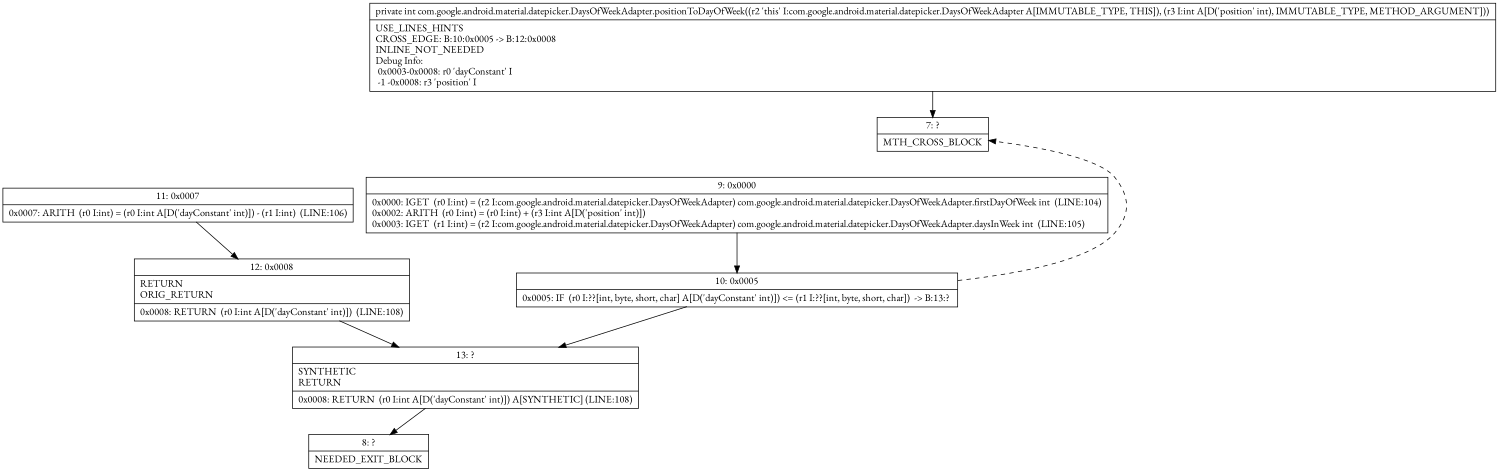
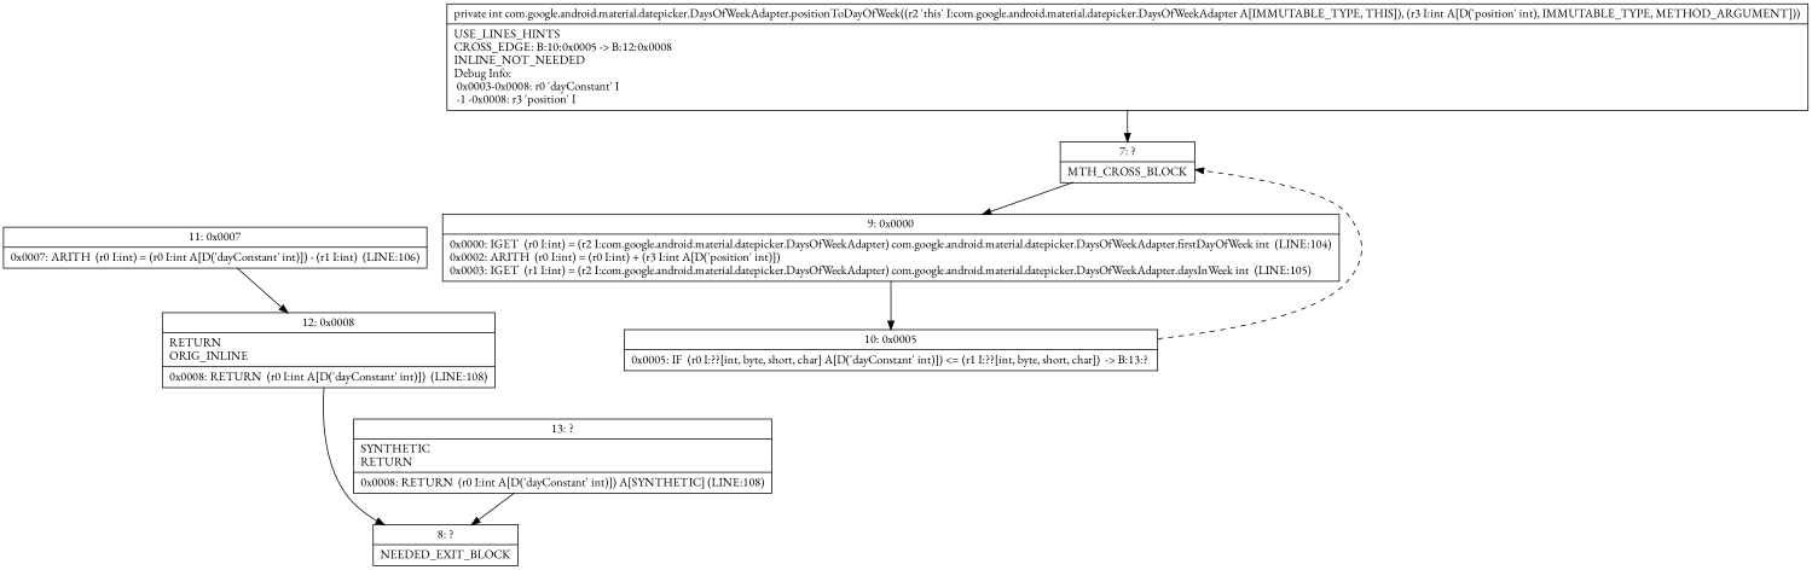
  digraph {
    fontname="EB Garamond"
    node [fontname="EB Garamond" shape=record]
    edge [fontname="EB Garamond"]
    n1 [label="{7\:\ ?|MTH_CROSS_BLOCK\l}"]
    n2 [label="{9\:\ 0x0000|0x0000: IGET  (r0 I:int) = (r2 I:com.google.android.material.datepicker.DaysOfWeekAdapter) com.google.android.material.datepicker.DaysOfWeekAdapter.firstDayOfWeek int  (LINE:104)\l0x0002: ARITH  (r0 I:int) = (r0 I:int) + (r3 I:int A[D('position' int)]) \l0x0003: IGET  (r1 I:int) = (r2 I:com.google.android.material.datepicker.DaysOfWeekAdapter) com.google.android.material.datepicker.DaysOfWeekAdapter.daysInWeek int  (LINE:105)\l}"]
    n3 [label="{10\:\ 0x0005|0x0005: IF  (r0 I:??[int, byte, short, char] A[D('dayConstant' int)]) \<= (r1 I:??[int, byte, short, char])  \-\> B:13:? \l}"]
    n4 [label="{13\:\ ?|SYNTHETIC\lRETURN\l|0x0008: RETURN  (r0 I:int A[D('dayConstant' int)]) A[SYNTHETIC] (LINE:108)\l}"]
    n5 [label="{11\:\ 0x0007|0x0007: ARITH  (r0 I:int) = (r0 I:int A[D('dayConstant' int)]) \- (r1 I:int)  (LINE:106)\l}"]
-   n6 [label="{12\:\ 0x0008|RETURN\lORIG_RETURN\l|0x0008: RETURN  (r0 I:int A[D('dayConstant' int)])  (LINE:108)\l}"]
+   n6 [label="{12\:\ 0x0008|RETURN\lORIG_INLINE\l|0x0008: RETURN  (r0 I:int A[D('dayConstant' int)])  (LINE:108)\l}"]
    n7 [label="{8\:\ ?|NEEDED_EXIT_BLOCK\l}"]
    n8 [label="{private int com.google.android.material.datepicker.DaysOfWeekAdapter.positionToDayOfWeek((r2 'this' I:com.google.android.material.datepicker.DaysOfWeekAdapter A[IMMUTABLE_TYPE, THIS]), (r3 I:int A[D('position' int), IMMUTABLE_TYPE, METHOD_ARGUMENT]))  | USE_LINES_HINTS\lCROSS_EDGE: B:10:0x0005 \-\> B:12:0x0008\lINLINE_NOT_NEEDED\lDebug Info:\l  0x0003\-0x0008: r0 'dayConstant' I\l  \-1 \-0x0008: r3 'position' I\l}"]
+   n1 -> n2
    n2 -> n3
    n3 -> n1 [style=dashed]
-   n3 -> n4
    n4 -> n7
    n5 -> n6
-   n6 -> n4
+   n6 -> n7
    n8 -> n1
  }
